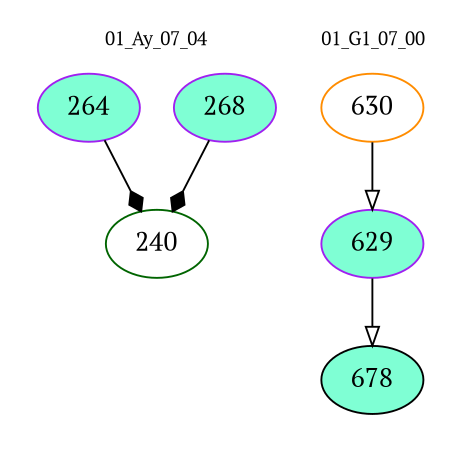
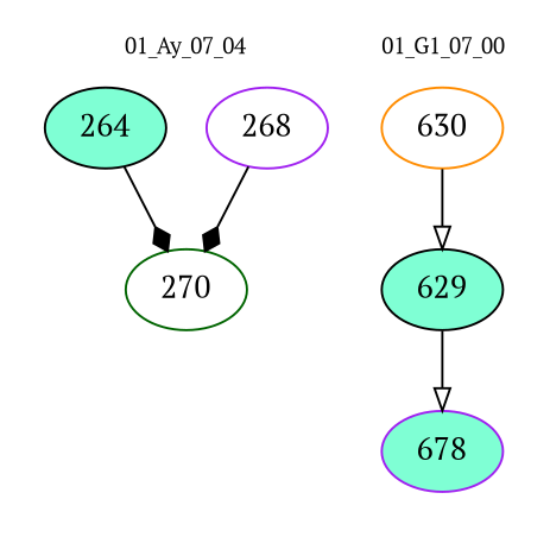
  digraph {
    fontname="PT Serif"
    node [color=purple fillcolor=aquamarine fontname="PT Serif" style=filled]
    edge [arrowhead=diamond color=black fontname="PT Serif"]
-   n1 [label=268]
-   n2 [label=264]
-   n3 [color=darkgreen fillcolor=white label=240]
+   n1 [fillcolor=white label=268]
+   n2 [color=black label=264]
+   n3 [color=darkgreen fillcolor=white label=270]
    n4 [color=darkorange fillcolor=white label=630]
-   n5 [label=629]
-   n6 [color=black label=678]
+   n5 [color=black label=629]
+   n6 [label=678]
    subgraph cluster_1 {
      color=white
      fontsize=10
      label="01_Ay_07_04"
      n1
      n2
      n3
    }
    subgraph cluster_2 {
      color=white
      fontsize=10
      label="01_G1_07_00"
      n4
      n5
      n6
    }
    n1 -> n3
    n2 -> n3
    n4 -> n5 [arrowhead=onormal]
    n5 -> n6 [arrowhead=onormal]
  }
